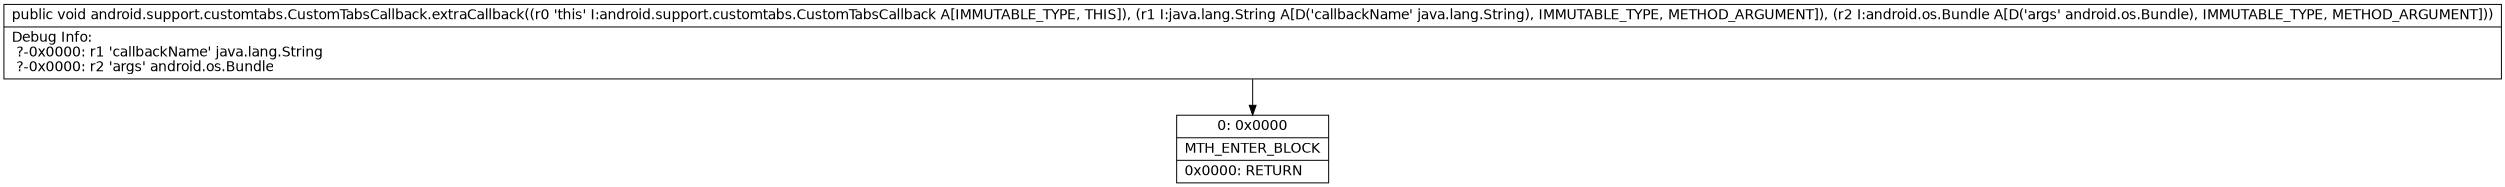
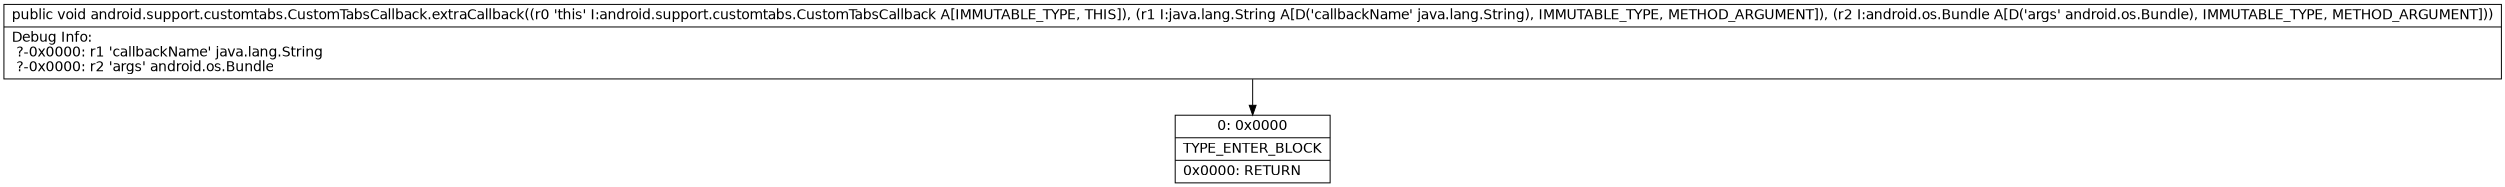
  digraph {
    fontname="DejaVu Sans"
    node [shape=record fontname="DejaVu Sans"]
-   n1 [label="{0\:\ 0x0000|MTH_ENTER_BLOCK\l|0x0000: RETURN   \l}"]
+   n1 [label="{0\:\ 0x0000|TYPE_ENTER_BLOCK\l|0x0000: RETURN   \l}"]
    n2 [label="{public void android.support.customtabs.CustomTabsCallback.extraCallback((r0 'this' I:android.support.customtabs.CustomTabsCallback A[IMMUTABLE_TYPE, THIS]), (r1 I:java.lang.String A[D('callbackName' java.lang.String), IMMUTABLE_TYPE, METHOD_ARGUMENT]), (r2 I:android.os.Bundle A[D('args' android.os.Bundle), IMMUTABLE_TYPE, METHOD_ARGUMENT]))  | Debug Info:\l  ?\-0x0000: r1 'callbackName' java.lang.String\l  ?\-0x0000: r2 'args' android.os.Bundle\l}"]
    n2 -> n1 [fontname="DejaVu Sans"]
  }
